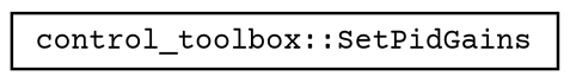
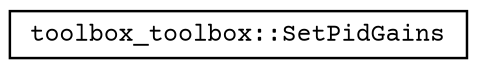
  digraph {
    rankdir=LR
    fontname="Courier Prime"
-   n1 [color=black fillcolor=white fontname="Courier Prime" fontsize=10 height=0.2 label="control_toolbox::SetPidGains" shape=record style=filled width=0.4]
+   n1 [color=black fillcolor=white fontname="Courier Prime" fontsize=10 height=0.2 label="toolbox_toolbox::SetPidGains" shape=record style=filled width=0.4]
  }
